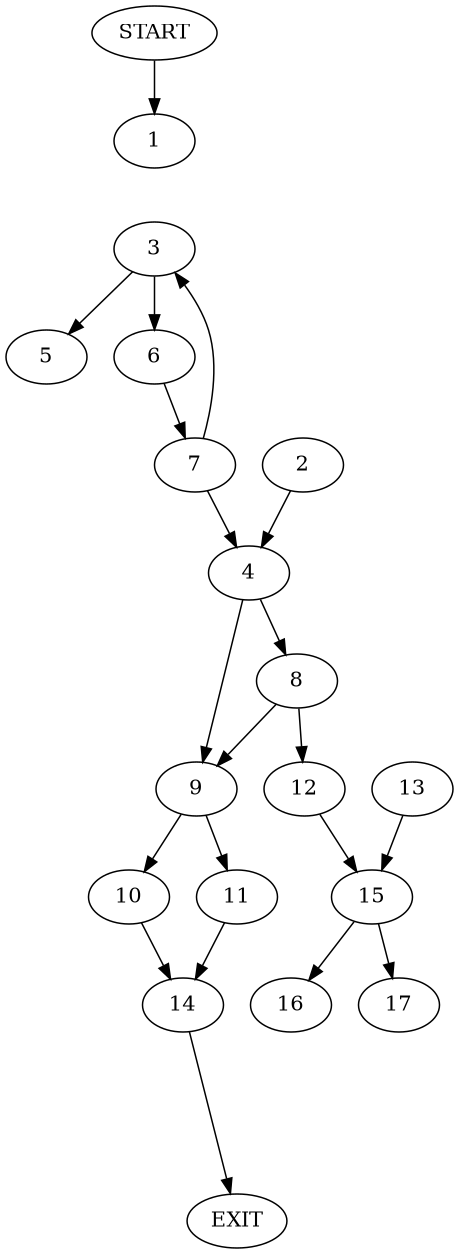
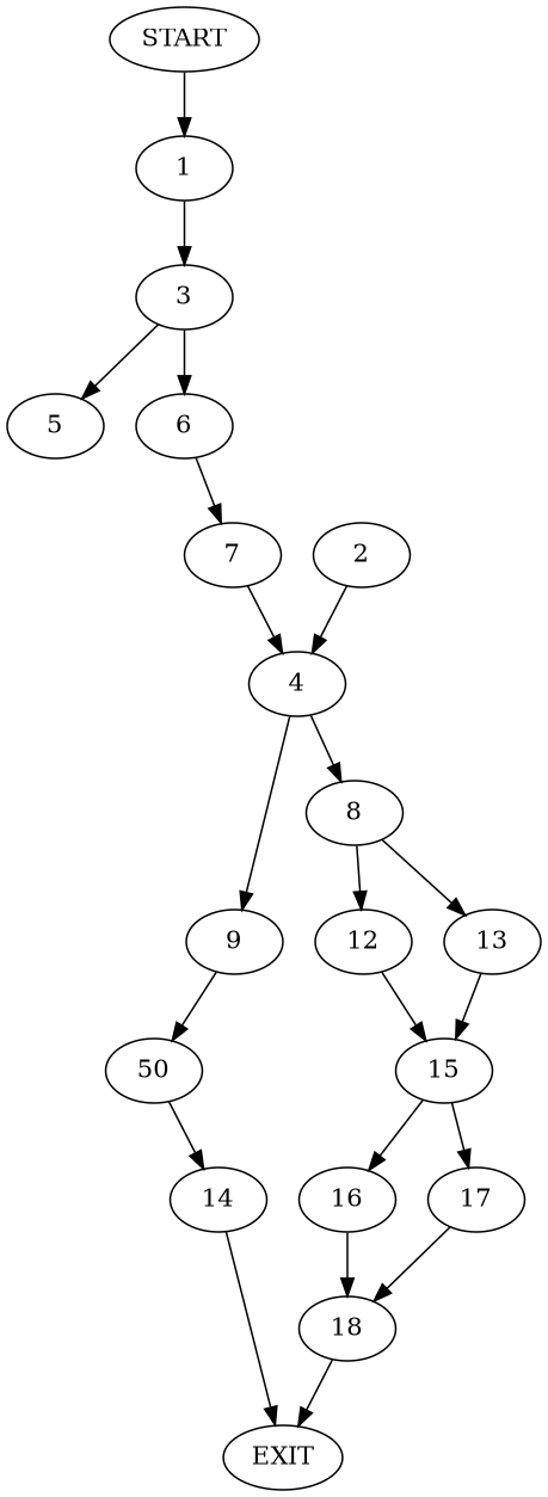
  digraph {
    n1 [label=START]
    1
    3
    n4 [label=EXIT]
    2
    4
    5
    6
    8
    9
    7
    12
    13
-   10
-   11
+   10 [label=50]
    15
    14
    16
    17
+   18
    n1 -> 1
-   7 -> 3
+   1 -> 3
    3 -> 5
    3 -> 6
    2 -> 4
    4 -> 8
    4 -> 9
    6 -> 7
    8 -> 12
-   8 -> 9
+   8 -> 13
    9 -> 10
-   9 -> 11
    7 -> 4
    12 -> 15
    13 -> 15
    10 -> 14
-   11 -> 14
    15 -> 16
    15 -> 17
    14 -> n4
+   16 -> 18
+   17 -> 18
+   18 -> n4
  }
